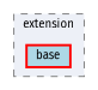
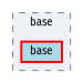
  digraph {
    compound=true
    fontname="Fira Sans"
    n1 [color=red fillcolor=lightblue fontname="Fira Sans" fontsize=10 height=0.2 label=base shape=box style="filled,bold" width=0.4]
    subgraph cluster_1 {
      bgcolor="#edf0f7"
      fontsize=10
-     label=extension
+     label=base
      pencolor=grey50
      style="filled,dashed"
      n1
    }
  }
